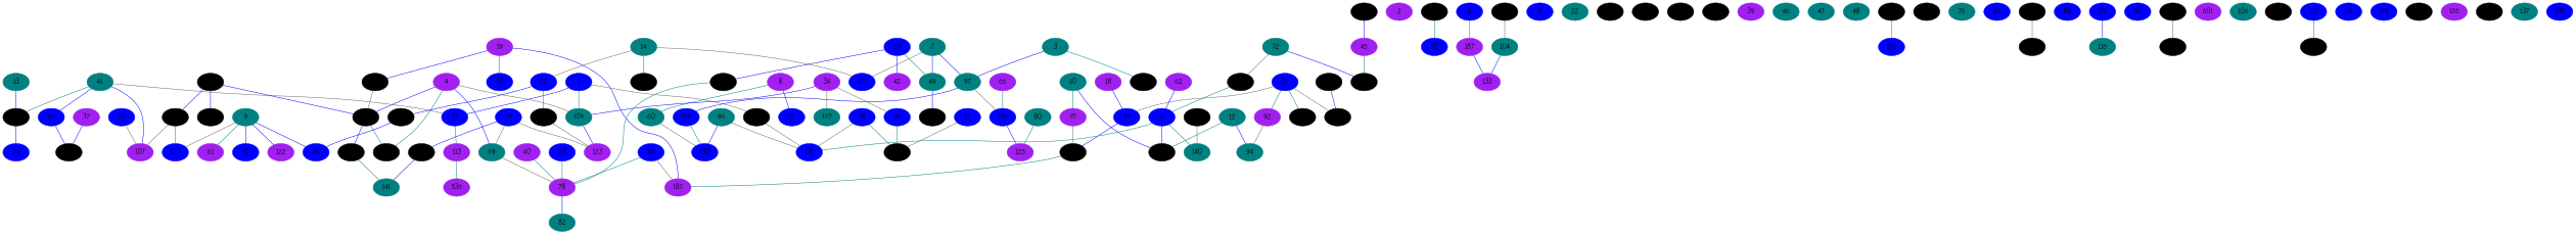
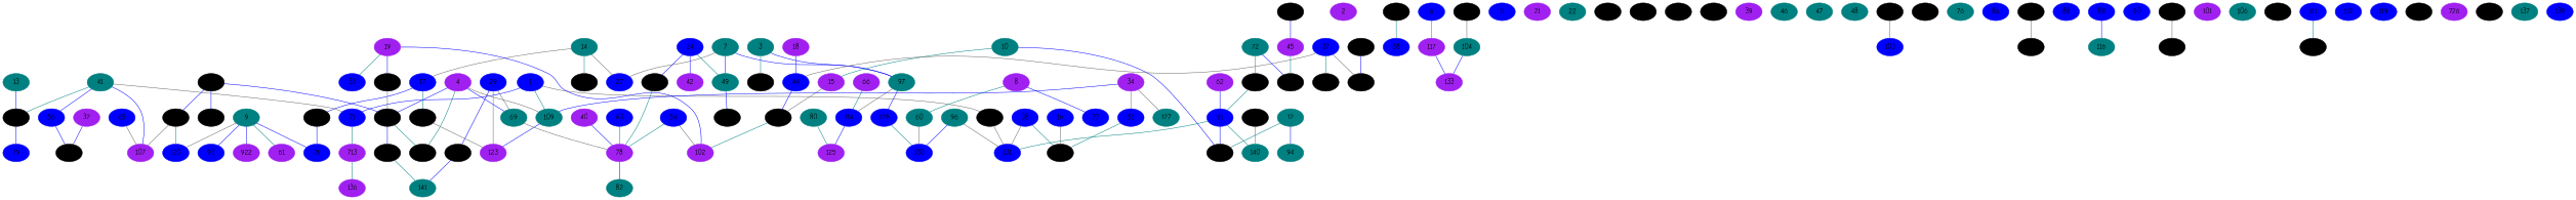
  graph {
    fontname="Comic Neue"
    node [color=black fontname="Comic Neue" style=filled]
    edge [color=blue fontname="Comic Neue"]
    1 [color=blue]
    71 [color=blue]
    95
    109 [color=teal]
-   113 [color=purple]
+   113 [color=purple label=713]
    131 [color=blue]
    123 [color=purple]
    2 [color=purple]
    3 [color=teal]
    81
    97 [color=teal]
    114 [color=blue]
    129 [color=blue]
    4 [color=purple]
    59
    69 [color=teal]
    98
    138
    78 [color=purple]
    58 [color=blue]
    5
    6 [color=blue]
-   117 [color=purple label=187]
+   117 [color=purple]
    133 [color=purple]
    7 [color=teal]
    27 [color=blue]
    49 [color=teal]
    70
    8 [color=purple]
    60 [color=teal]
    77 [color=blue]
    130 [color=blue]
    9 [color=teal]
    61 [color=purple]
    74 [color=blue]
    93 [color=blue]
    120 [color=blue]
-   122 [color=purple]
+   122 [color=purple label=922]
    10 [color=teal]
    15 [color=purple]
    124
    64
    11 [color=blue]
    12 [color=teal]
    94 [color=teal]
    13 [color=teal]
    43
    79 [color=blue]
    14 [color=teal]
    17 [color=blue]
    52
    25
    35
-   102 [color=purple label=182]
+   102 [color=purple]
    16 [color=blue]
    100
    18 [color=purple]
    44 [color=blue]
    19 [color=purple]
    33 [color=blue]
    36
    104 [color=teal]
    20
+   21 [color=purple]
    22 [color=teal]
    23
    24 [color=blue]
    42 [color=purple]
    50
    26
    28
    29 [color=blue]
    75
    141 [color=teal]
    45 [color=purple]
    30
    108
    31
    32 [color=purple]
    57
    34 [color=purple]
    51 [color=blue]
    127 [color=teal]
    37 [color=blue]
-   92 [color=purple]
    118
    128
    38 [color=blue]
    39 [color=purple]
    40 [color=purple]
    82 [color=teal]
-   136 [color=purple label=536]
+   136 [color=purple]
    41 [color=teal]
    56 [color=blue]
    107 [color=purple]
    46 [color=teal]
    47 [color=teal]
    48 [color=teal]
    103 [color=blue]
    53
    54 [color=blue]
    55
    67
    73
    62 [color=purple]
    91 [color=blue]
    140 [color=teal]
    63 [color=blue]
    65 [color=blue]
    66 [color=purple]
    125 [color=purple]
    68
    72 [color=teal]
    83
    76 [color=teal]
    80 [color=teal]
    85
    86 [color=blue]
    87
    115
    88 [color=blue]
    89 [color=blue]
    116 [color=teal]
    90 [color=blue]
    96 [color=teal]
    99
    134
-   101 [color=purple label=601]
+   101 [color=purple]
    105
    106 [color=teal]
    110
    111 [color=blue]
    132
    112 [color=blue]
    119 [color=blue]
    121
-   126 [color=purple]
+   126 [color=purple label=726]
    135
    137 [color=teal]
    139 [color=blue]
    1 -- 71
    1 -- 95 [color=gray40]
    1 -- 109 [color=teal]
    71 -- 113 [color=teal]
    95 -- 131 [color=gray40]
    109 -- 123
    113 -- 136 [color=teal]
    3 -- 81 [color=teal]
    3 -- 97
    97 -- 114 [color=gray40]
    97 -- 129
    114 -- 125
    129 -- 130 [color=teal]
    4 -- 109 [color=gray40]
    4 -- 59
    4 -- 69
    4 -- 98 [color=teal]
    59 -- 98 [color=teal]
    59 -- 138
    69 -- 78 [color=gray40]
    138 -- 141 [color=teal]
    78 -- 82
    5 -- 58 [color=teal]
    6 -- 117 [color=gray40]
    117 -- 133
    7 -- 97
    7 -- 27 [color=gray40]
    7 -- 49
    49 -- 70
    8 -- 60 [color=teal]
    8 -- 77
    60 -- 130 [color=gray40]
    9 -- 61 [color=teal]
    9 -- 74
    9 -- 93
    9 -- 120 [color=gray40]
    9 -- 122
    10 -- 15 [color=teal]
    10 -- 124
    15 -- 64 [color=gray40]
    64 -- 102 [color=teal]
    12 -- 124 [color=teal]
    12 -- 94
    13 -- 43
    43 -- 79
    14 -- 27 [color=gray40]
    14 -- 17 [color=gray40]
    14 -- 52 [color=teal]
    17 -- 25 [color=teal]
    17 -- 35
    25 -- 123 [color=gray40]
    35 -- 74
    16 -- 100 [color=gray40]
    18 -- 44
    44 -- 64
    19 -- 102
    19 -- 33 [color=teal]
    19 -- 36
    36 -- 59 [color=gray40]
    104 -- 133
    20 -- 104 [color=gray40]
    24 -- 49 [color=teal]
    24 -- 42
    24 -- 50
    50 -- 78 [color=teal]
    29 -- 123 [color=gray40]
    29 -- 69 [color=gray40]
    29 -- 75
    75 -- 141
    45 -- 108 [color=teal]
    30 -- 45
    32 -- 57
    34 -- 109
    34 -- 51 [color=gray40]
    34 -- 127 [color=gray40]
    51 -- 100 [color=teal]
    37 -- 44 [color=gray40]
-   37 -- 92 [color=teal]
    37 -- 118 [color=teal]
    37 -- 128 [color=gray40]
-   92 -- 94 [color=gray40]
    38 -- 131 [color=gray40]
    38 -- 100 [color=teal]
-   40 -- 78 [color=teal]
+   40 -- 78
    41 -- 71 [color=gray40]
    41 -- 43 [color=teal]
    41 -- 56
    41 -- 107
    56 -- 57
    53 -- 103 [color=gray40]
    54 -- 78 [color=teal]
    54 -- 102 [color=gray40]
    55 -- 59
    55 -- 67
    55 -- 73
    67 -- 120 [color=teal]
    67 -- 107 [color=gray40]
    62 -- 91
    91 -- 131 [color=teal]
    91 -- 124
    91 -- 140 [color=teal]
    63 -- 78 [color=teal]
    65 -- 107 [color=gray40]
    66 -- 114 [color=teal]
    72 -- 108
    72 -- 83 [color=gray40]
    83 -- 91 [color=teal]
    80 -- 125 [color=teal]
    85 -- 140 [color=gray40]
    87 -- 115 [color=gray40]
    89 -- 116
    96 -- 131 [color=gray40]
    96 -- 130
    99 -- 134 [color=gray40]
    105 -- 128
    111 -- 132 [color=teal]
  }
